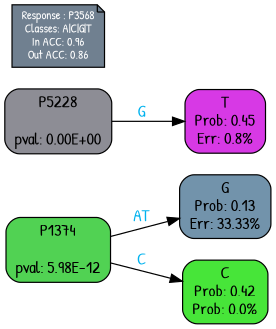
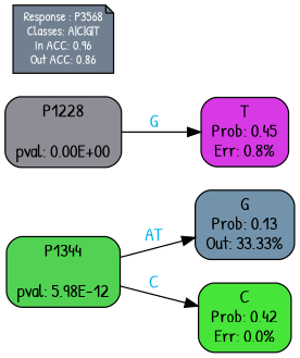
  digraph {
    fontname="Patrick Hand"
    rankdir=LR
    ranksep=equally
    splines=polylines
    node [color=black fontname="Patrick Hand" shape=box style="filled, rounded"]
    edge [fontcolor=deepskyblue2 fontname="Patrick Hand"]
-   n1 [fillcolor="#7293ab" label="G\nProb: 0.13\nErr: 33.33%"]
-   n2 [fillcolor="#47e539" label="C\nProb: 0.42\nProb: 0.0%"]
+   n1 [fillcolor="#7293ab" label="G\nProb: 0.13\nOut: 33.33%"]
+   n2 [fillcolor="#47e539" label="C\nProb: 0.42\nErr: 0.0%"]
    n3 [fillcolor="#d739e5" label="T\nProb: 0.45\nErr: 0.8%"]
    n4 [align=left fillcolor=slategray fontcolor=white fontsize=10 label="Response : P3568\nClasses: A|C|G|T\nIn ACC: 0.96\nOut ACC: 0.86\n" shape=note style=filled]
-   n5 [fillcolor="#8d8d95" label="P5228\n\npval: 0.00E+00"]
-   n6 [fillcolor="#51d253" label="P1374\n\npval: 5.98E-12"]
+   n5 [fillcolor="#8d8d95" label="P1228\n\npval: 0.00E+00"]
+   n6 [fillcolor="#51d253" label="P1344\n\npval: 5.98E-12"]
    subgraph sub_1 {
      rank=same
      n1
      n2
      n3
    }
    subgraph sub_2 {
      rank=same
      n4
      n5
    }
    n5 -> n3 [label=G]
    n6 -> n1 [label=AT]
    n6 -> n2 [label=C]
  }
